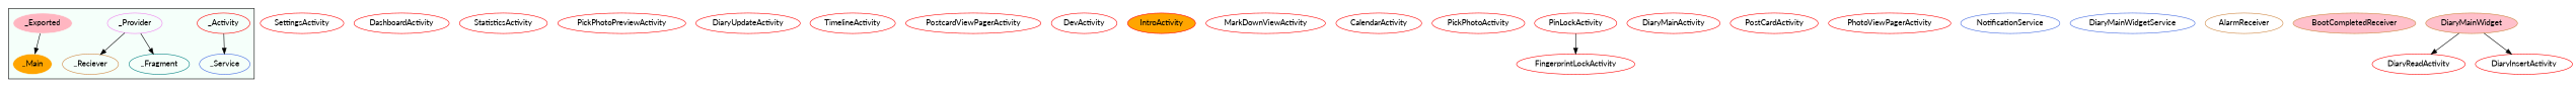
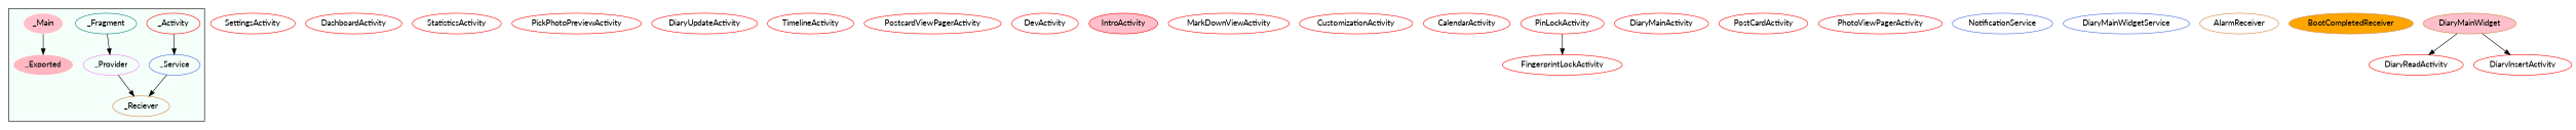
  digraph {
    fontname=Lato
    node [color=red fontname=Lato]
    edge [fontname=Lato]
    _Activity
    _Service [color=royalblue]
    _Reciever [color=peru]
    _Provider [color=violet]
    _Fragment [color=teal]
-   _Main [color=mintcream fillcolor=orange style=filled]
+   _Main [color=mintcream fillcolor=pink style=filled]
    _Exported [color=mintcream fillcolor=lightpink style=filled]
    SettingsActivity
    DashboardActivity
    StatisticsActivity
    PickPhotoPreviewActivity
    DiaryUpdateActivity
    TimelineActivity
    PostcardViewPagerActivity
    DevActivity
-   IntroActivity [fillcolor=orange style=filled]
+   IntroActivity [fillcolor=pink style=filled]
    MarkDownViewActivity
+   CustomizationActivity
    CalendarActivity
-   PickPhotoActivity
    PinLockActivity
    FingerprintLockActivity
    DiaryMainActivity
    PostCardActivity
    PhotoViewPagerActivity
    NotificationService [color=royalblue]
    DiaryMainWidgetService [color=royalblue]
    AlarmReceiver [color=peru]
-   BootCompletedReceiver [color=peru fillcolor=pink style=filled]
+   BootCompletedReceiver [color=peru fillcolor=orange style=filled]
    DiaryMainWidget [color=peru fillcolor=pink style=filled]
    DiaryReadActivity
    DiaryInsertActivity
    subgraph cluster_1 {
      bgcolor=mintcream
      _Activity
      _Service
      _Reciever
      _Provider
      _Fragment
      _Main
      _Exported
    }
    _Activity -> _Service
+   _Service -> _Reciever
    _Provider -> _Reciever
-   _Provider -> _Fragment
-   _Exported -> _Main
+   _Fragment -> _Provider
+   _Main -> _Exported
    PinLockActivity -> FingerprintLockActivity
    DiaryMainWidget -> DiaryReadActivity
    DiaryMainWidget -> DiaryInsertActivity
  }
